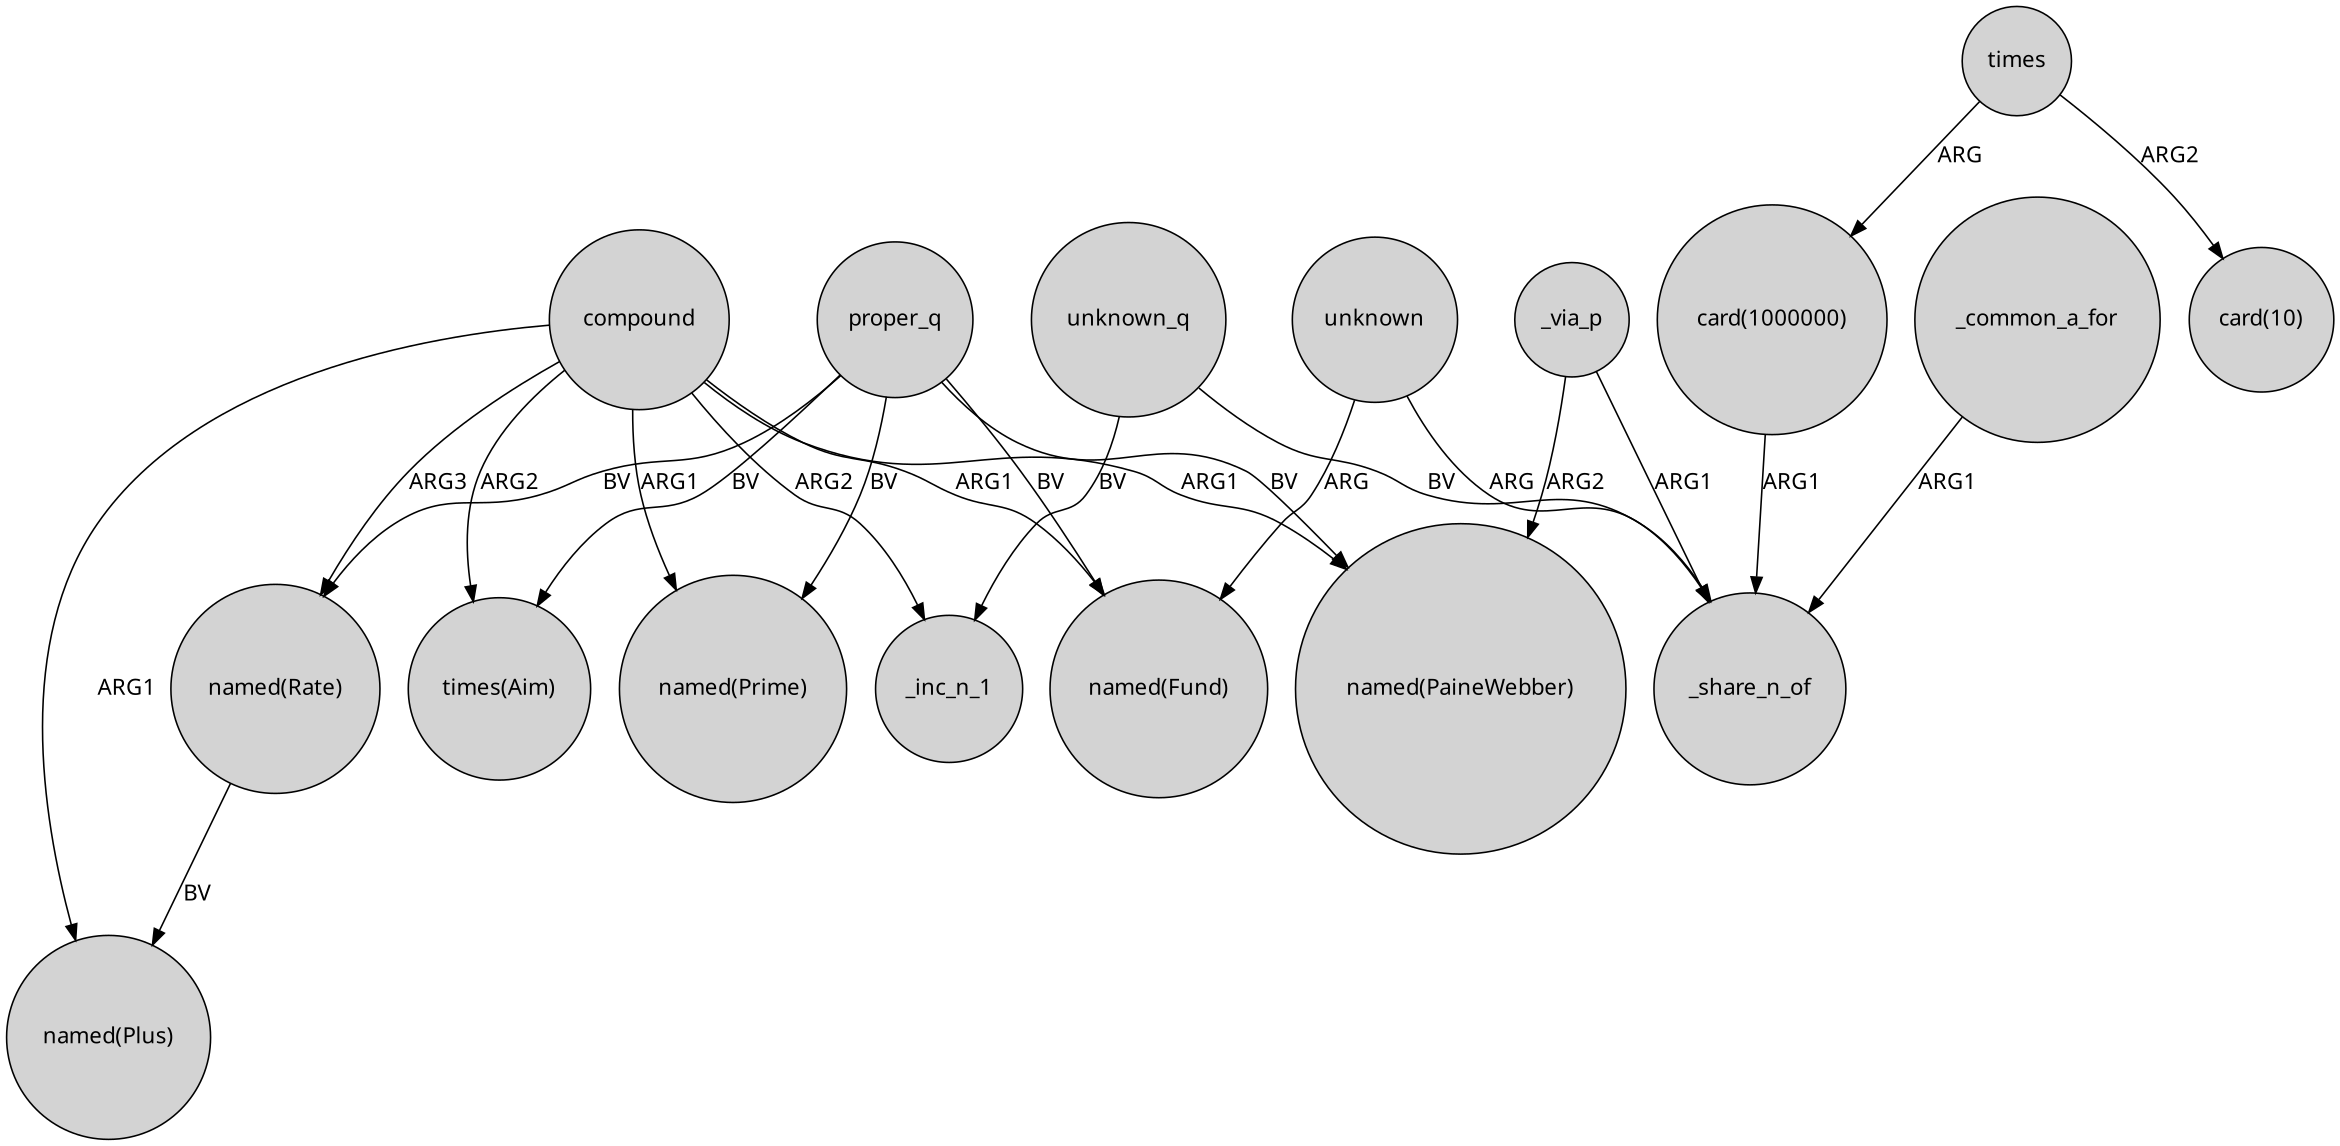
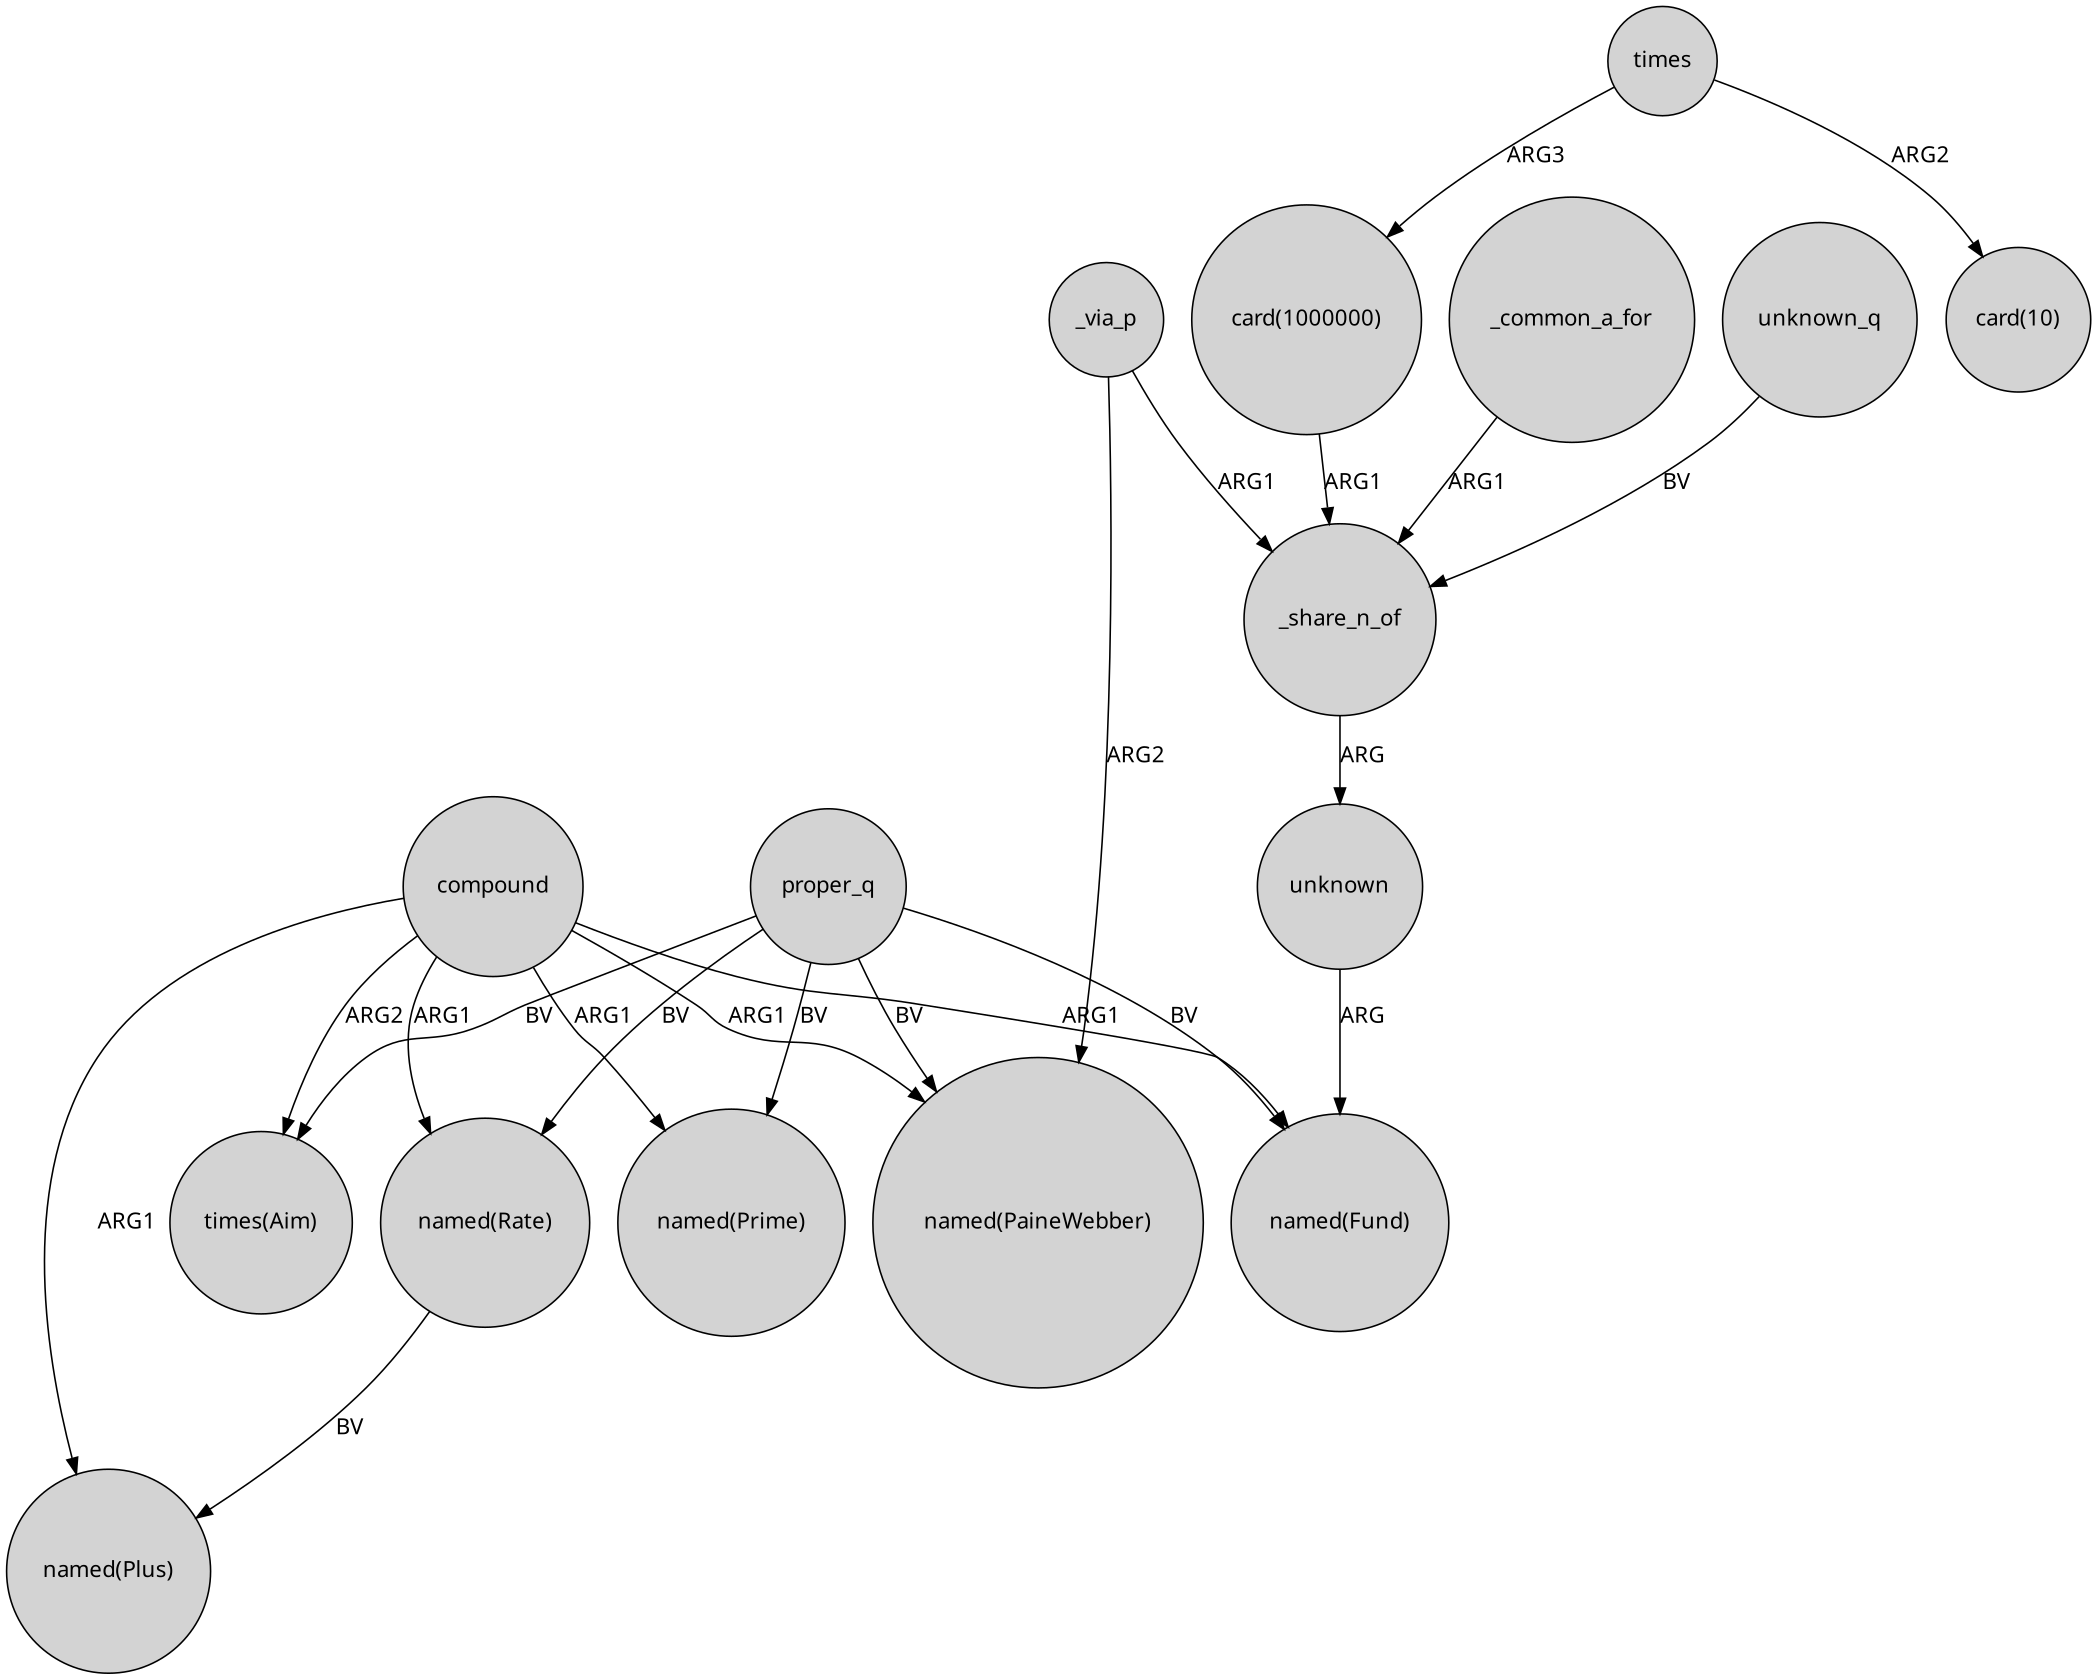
  digraph {
    fontname="Noto Sans"
    node [fontname="Noto Sans" shape=circle style=filled]
    edge [fontname="Noto Sans"]
    compound
    "named(Rate)"
-   _inc_n_1
    n4 [label="times(Aim)"]
    "named(Plus)"
    "named(PaineWebber)"
    "named(Fund)"
    "named(Prime)"
    n9 [label=unknown_q]
    _share_n_of
    _via_p
    proper_q
    unknown
    times
    "card(1000000)"
    "card(10)"
    _common_a_for
-   compound -> "named(Rate)" [label=ARG3]
-   compound -> _inc_n_1 [label=ARG2]
+   compound -> "named(Rate)" [label=ARG1]
    compound -> n4 [label=ARG2]
    compound -> "named(Plus)" [label=ARG1]
    compound -> "named(PaineWebber)" [label=ARG1]
    compound -> "named(Fund)" [label=ARG1]
    compound -> "named(Prime)" [label=ARG1]
    "named(Rate)" -> "named(Plus)" [label=BV]
-   n9 -> _inc_n_1 [label=BV]
    n9 -> _share_n_of [label=BV]
    _via_p -> "named(PaineWebber)" [label=ARG2]
    _via_p -> _share_n_of [label=ARG1]
    proper_q -> "named(Rate)" [label=BV]
    proper_q -> n4 [label=BV]
    proper_q -> "named(PaineWebber)" [label=BV]
    proper_q -> "named(Fund)" [label=BV]
    proper_q -> "named(Prime)" [label=BV]
    unknown -> "named(Fund)" [label=ARG]
-   unknown -> _share_n_of [label=ARG]
-   times -> "card(1000000)" [label=ARG]
+   _share_n_of -> unknown [label=ARG]
+   times -> "card(1000000)" [label=ARG3]
    times -> "card(10)" [label=ARG2]
    "card(1000000)" -> _share_n_of [label=ARG1]
    _common_a_for -> _share_n_of [label=ARG1]
  }
